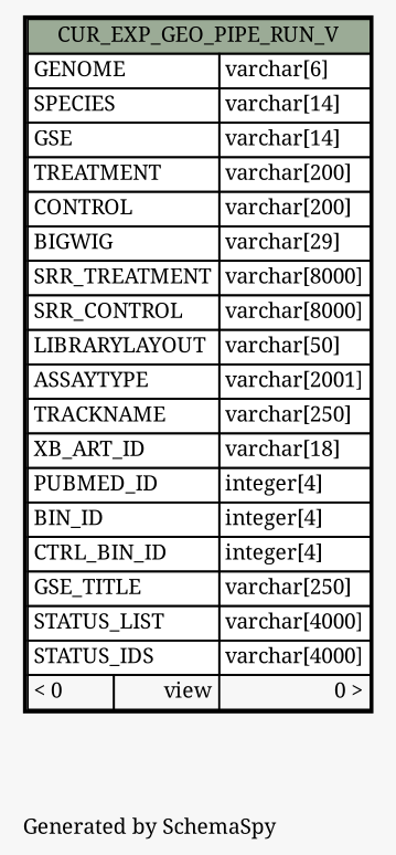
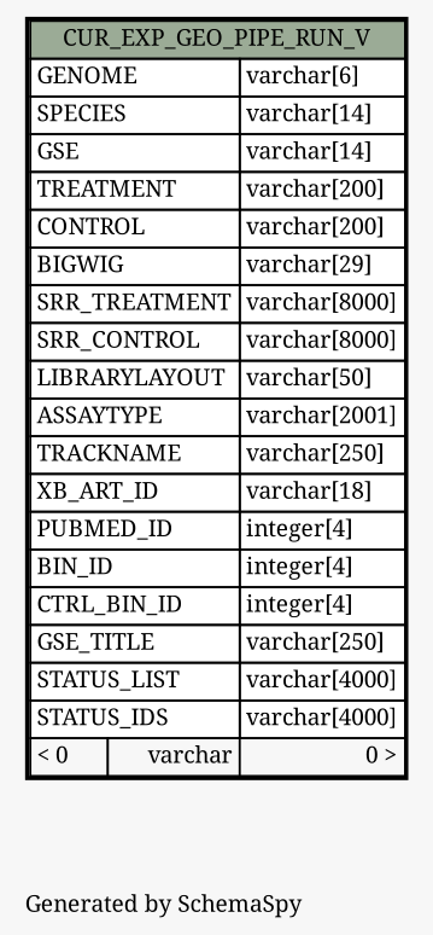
  digraph {
    bgcolor="#f7f7f7"
    fontname="Noto Serif"
    fontsize=11
    label="\nGenerated by SchemaSpy"
    labeljust=l
    nodesep=0.18
    rankdir=RL
    ranksep=0.46
-   n1 [fontname="Noto Serif" fontsize=11 label=<     <TABLE BORDER="2" CELLBORDER="1" CELLSPACING="0" BGCOLOR="#ffffff">       <TR><TD COLSPAN="3" BGCOLOR="#9bab96" ALIGN="CENTER">CUR_EXP_GEO_PIPE_RUN_V</TD></TR>       <TR><TD PORT="GENOME" COLSPAN="2" ALIGN="LEFT">GENOME</TD><TD PORT="GENOME.type" ALIGN="LEFT">varchar[6]</TD></TR>       <TR><TD PORT="SPECIES" COLSPAN="2" ALIGN="LEFT">SPECIES</TD><TD PORT="SPECIES.type" ALIGN="LEFT">varchar[14]</TD></TR>       <TR><TD PORT="GSE" COLSPAN="2" ALIGN="LEFT">GSE</TD><TD PORT="GSE.type" ALIGN="LEFT">varchar[14]</TD></TR>       <TR><TD PORT="TREATMENT" COLSPAN="2" ALIGN="LEFT">TREATMENT</TD><TD PORT="TREATMENT.type" ALIGN="LEFT">varchar[200]</TD></TR>       <TR><TD PORT="CONTROL" COLSPAN="2" ALIGN="LEFT">CONTROL</TD><TD PORT="CONTROL.type" ALIGN="LEFT">varchar[200]</TD></TR>       <TR><TD PORT="BIGWIG" COLSPAN="2" ALIGN="LEFT">BIGWIG</TD><TD PORT="BIGWIG.type" ALIGN="LEFT">varchar[29]</TD></TR>       <TR><TD PORT="SRR_TREATMENT" COLSPAN="2" ALIGN="LEFT">SRR_TREATMENT</TD><TD PORT="SRR_TREATMENT.type" ALIGN="LEFT">varchar[8000]</TD></TR>       <TR><TD PORT="SRR_CONTROL" COLSPAN="2" ALIGN="LEFT">SRR_CONTROL</TD><TD PORT="SRR_CONTROL.type" ALIGN="LEFT">varchar[8000]</TD></TR>       <TR><TD PORT="LIBRARYLAYOUT" COLSPAN="2" ALIGN="LEFT">LIBRARYLAYOUT</TD><TD PORT="LIBRARYLAYOUT.type" ALIGN="LEFT">varchar[50]</TD></TR>       <TR><TD PORT="ASSAYTYPE" COLSPAN="2" ALIGN="LEFT">ASSAYTYPE</TD><TD PORT="ASSAYTYPE.type" ALIGN="LEFT">varchar[2001]</TD></TR>       <TR><TD PORT="TRACKNAME" COLSPAN="2" ALIGN="LEFT">TRACKNAME</TD><TD PORT="TRACKNAME.type" ALIGN="LEFT">varchar[250]</TD></TR>       <TR><TD PORT="XB_ART_ID" COLSPAN="2" ALIGN="LEFT">XB_ART_ID</TD><TD PORT="XB_ART_ID.type" ALIGN="LEFT">varchar[18]</TD></TR>       <TR><TD PORT="PUBMED_ID" COLSPAN="2" ALIGN="LEFT">PUBMED_ID</TD><TD PORT="PUBMED_ID.type" ALIGN="LEFT">integer[4]</TD></TR>       <TR><TD PORT="BIN_ID" COLSPAN="2" ALIGN="LEFT">BIN_ID</TD><TD PORT="BIN_ID.type" ALIGN="LEFT">integer[4]</TD></TR>       <TR><TD PORT="CTRL_BIN_ID" COLSPAN="2" ALIGN="LEFT">CTRL_BIN_ID</TD><TD PORT="CTRL_BIN_ID.type" ALIGN="LEFT">integer[4]</TD></TR>       <TR><TD PORT="GSE_TITLE" COLSPAN="2" ALIGN="LEFT">GSE_TITLE</TD><TD PORT="GSE_TITLE.type" ALIGN="LEFT">varchar[250]</TD></TR>       <TR><TD PORT="STATUS_LIST" COLSPAN="2" ALIGN="LEFT">STATUS_LIST</TD><TD PORT="STATUS_LIST.type" ALIGN="LEFT">varchar[4000]</TD></TR>       <TR><TD PORT="STATUS_IDS" COLSPAN="2" ALIGN="LEFT">STATUS_IDS</TD><TD PORT="STATUS_IDS.type" ALIGN="LEFT">varchar[4000]</TD></TR>       <TR><TD ALIGN="LEFT" BGCOLOR="#f7f7f7">&lt; 0</TD><TD ALIGN="RIGHT" BGCOLOR="#f7f7f7">view</TD><TD ALIGN="RIGHT" BGCOLOR="#f7f7f7">0 &gt;</TD></TR>     </TABLE>> shape=plaintext]
+   n1 [fontname="Noto Serif" fontsize=11 label=<     <TABLE BORDER="2" CELLBORDER="1" CELLSPACING="0" BGCOLOR="#ffffff">       <TR><TD COLSPAN="3" BGCOLOR="#9bab96" ALIGN="CENTER">CUR_EXP_GEO_PIPE_RUN_V</TD></TR>       <TR><TD PORT="GENOME" COLSPAN="2" ALIGN="LEFT">GENOME</TD><TD PORT="GENOME.type" ALIGN="LEFT">varchar[6]</TD></TR>       <TR><TD PORT="SPECIES" COLSPAN="2" ALIGN="LEFT">SPECIES</TD><TD PORT="SPECIES.type" ALIGN="LEFT">varchar[14]</TD></TR>       <TR><TD PORT="GSE" COLSPAN="2" ALIGN="LEFT">GSE</TD><TD PORT="GSE.type" ALIGN="LEFT">varchar[14]</TD></TR>       <TR><TD PORT="TREATMENT" COLSPAN="2" ALIGN="LEFT">TREATMENT</TD><TD PORT="TREATMENT.type" ALIGN="LEFT">varchar[200]</TD></TR>       <TR><TD PORT="CONTROL" COLSPAN="2" ALIGN="LEFT">CONTROL</TD><TD PORT="CONTROL.type" ALIGN="LEFT">varchar[200]</TD></TR>       <TR><TD PORT="BIGWIG" COLSPAN="2" ALIGN="LEFT">BIGWIG</TD><TD PORT="BIGWIG.type" ALIGN="LEFT">varchar[29]</TD></TR>       <TR><TD PORT="SRR_TREATMENT" COLSPAN="2" ALIGN="LEFT">SRR_TREATMENT</TD><TD PORT="SRR_TREATMENT.type" ALIGN="LEFT">varchar[8000]</TD></TR>       <TR><TD PORT="SRR_CONTROL" COLSPAN="2" ALIGN="LEFT">SRR_CONTROL</TD><TD PORT="SRR_CONTROL.type" ALIGN="LEFT">varchar[8000]</TD></TR>       <TR><TD PORT="LIBRARYLAYOUT" COLSPAN="2" ALIGN="LEFT">LIBRARYLAYOUT</TD><TD PORT="LIBRARYLAYOUT.type" ALIGN="LEFT">varchar[50]</TD></TR>       <TR><TD PORT="ASSAYTYPE" COLSPAN="2" ALIGN="LEFT">ASSAYTYPE</TD><TD PORT="ASSAYTYPE.type" ALIGN="LEFT">varchar[2001]</TD></TR>       <TR><TD PORT="TRACKNAME" COLSPAN="2" ALIGN="LEFT">TRACKNAME</TD><TD PORT="TRACKNAME.type" ALIGN="LEFT">varchar[250]</TD></TR>       <TR><TD PORT="XB_ART_ID" COLSPAN="2" ALIGN="LEFT">XB_ART_ID</TD><TD PORT="XB_ART_ID.type" ALIGN="LEFT">varchar[18]</TD></TR>       <TR><TD PORT="PUBMED_ID" COLSPAN="2" ALIGN="LEFT">PUBMED_ID</TD><TD PORT="PUBMED_ID.type" ALIGN="LEFT">integer[4]</TD></TR>       <TR><TD PORT="BIN_ID" COLSPAN="2" ALIGN="LEFT">BIN_ID</TD><TD PORT="BIN_ID.type" ALIGN="LEFT">integer[4]</TD></TR>       <TR><TD PORT="CTRL_BIN_ID" COLSPAN="2" ALIGN="LEFT">CTRL_BIN_ID</TD><TD PORT="CTRL_BIN_ID.type" ALIGN="LEFT">integer[4]</TD></TR>       <TR><TD PORT="GSE_TITLE" COLSPAN="2" ALIGN="LEFT">GSE_TITLE</TD><TD PORT="GSE_TITLE.type" ALIGN="LEFT">varchar[250]</TD></TR>       <TR><TD PORT="STATUS_LIST" COLSPAN="2" ALIGN="LEFT">STATUS_LIST</TD><TD PORT="STATUS_LIST.type" ALIGN="LEFT">varchar[4000]</TD></TR>       <TR><TD PORT="STATUS_IDS" COLSPAN="2" ALIGN="LEFT">STATUS_IDS</TD><TD PORT="STATUS_IDS.type" ALIGN="LEFT">varchar[4000]</TD></TR>       <TR><TD ALIGN="LEFT" BGCOLOR="#f7f7f7">&lt; 0</TD><TD ALIGN="RIGHT" BGCOLOR="#f7f7f7">varchar</TD><TD ALIGN="RIGHT" BGCOLOR="#f7f7f7">0 &gt;</TD></TR>     </TABLE>> shape=plaintext]
  }
